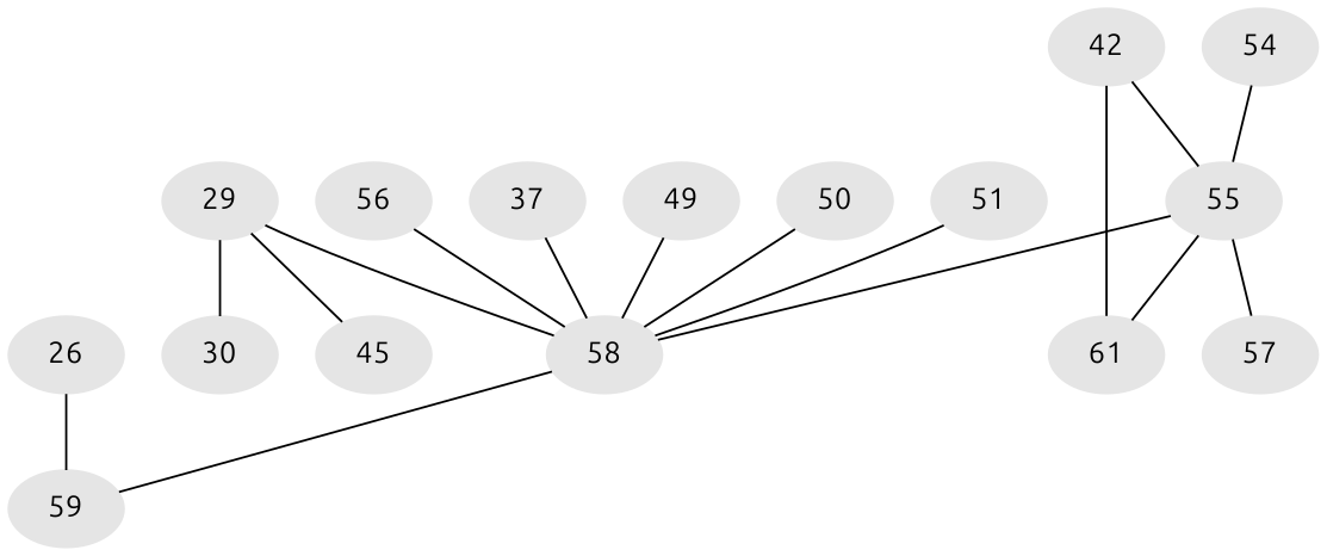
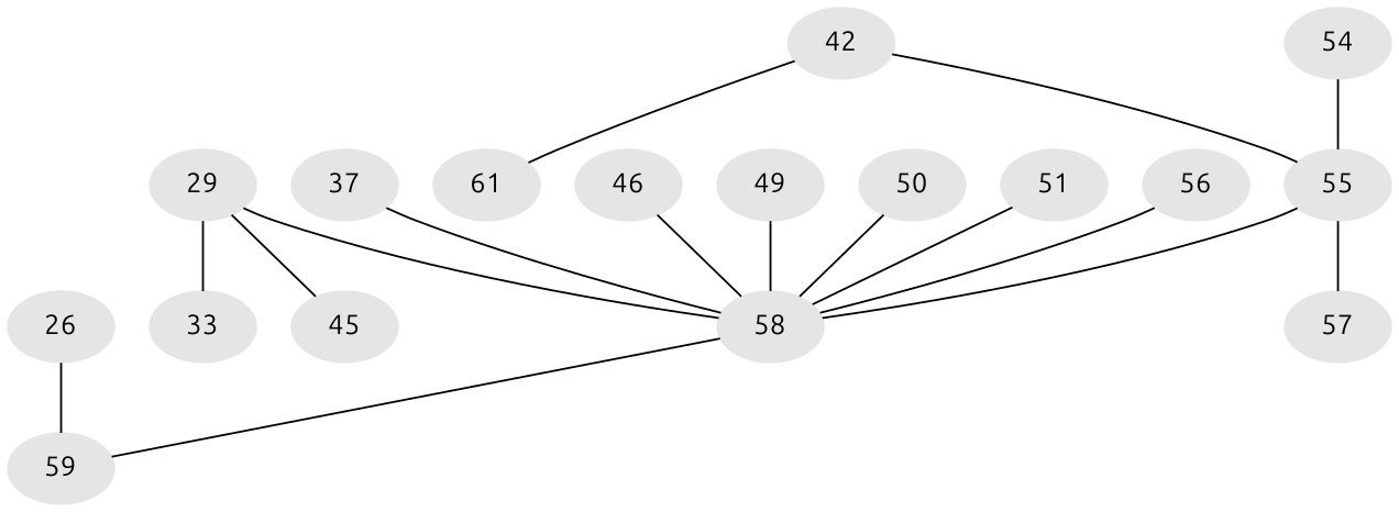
  graph {
    fontname=Ubuntu
    node [color=gray90 fontname=Ubuntu style=filled]
    edge [fontname=Ubuntu]
    58 [super="+47+25+38+39+41+43"]
    59 [super="+24+44"]
    26
    29 [super="+21+4+12+14"]
-   33 [label=30]
+   33
    45
    61 [super="+48"]
    37 [super="+36"]
    42 [super="+34"]
    55 [super="+30+52+11+32+53+35"]
    57
+   46
    49
    50 [super="+19"]
    51
    54
    56
    58 -- 59
    26 -- 59 [weight=2]
    29 -- 58 [weight=6]
    29 -- 33
    29 -- 45
    37 -- 58 [weight=2]
    42 -- 61 [weight=2]
    42 -- 55 [weight=2]
    55 -- 58 [weight=7]
-   55 -- 61
    55 -- 57
+   46 -- 58
    49 -- 58
    50 -- 58
    51 -- 58
    54 -- 55
    56 -- 58
  }
